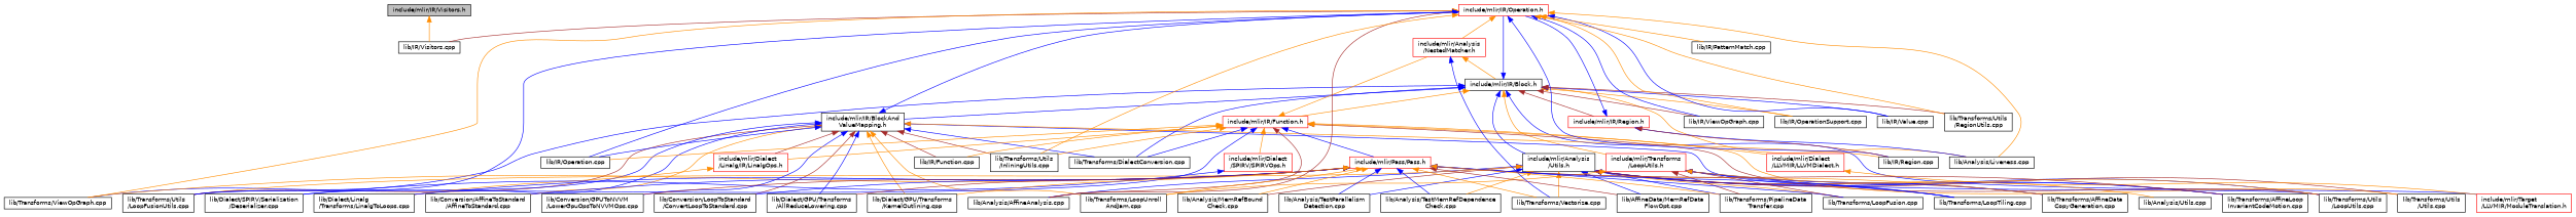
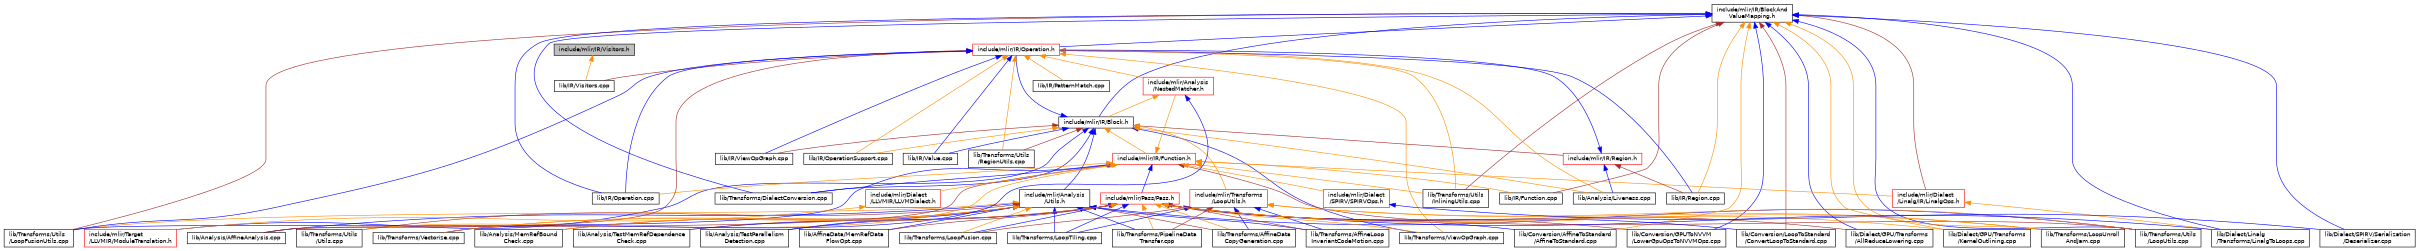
  digraph {
    node [color=black fontname=Helvetica fontsize=10 shape=record]
    edge [color=blue dir=back fontname=Helvetica fontsize=10 labelfontname=Helvetica labelfontsize=10 style=solid]
    n1 [fillcolor=grey75 fontcolor=black height=0.2 label="include/mlir/IR/Visitors.h" style=filled width=0.4]
    n2 [height=0.2 label="lib/IR/Visitors.cpp" width=0.4]
    n3 [height=0.2 label="include/mlir/IR/Block.h" width=0.4]
    n4 [height=0.2 label="include/mlir/Analysis\l/Utils.h" width=0.4]
    n5 [height=0.2 label="include/mlir/IR/BlockAnd\lValueMapping.h" width=0.4]
    n6 [height=0.2 label="lib/Transforms/DialectConversion.cpp" width=0.4]
    n7 [color=red height=0.2 label="include/mlir/IR/Function.h" width=0.4]
    n8 [color=red height=0.2 label="include/mlir/Target\l/LLVMIR/ModuleTranslation.h" width=0.4]
    n9 [height=0.2 label="lib/Transforms/ViewOpGraph.cpp" width=0.4]
    n10 [color=red height=0.2 label="include/mlir/IR/Operation.h" width=0.4]
    n11 [height=0.2 label="lib/Analysis/Liveness.cpp" width=0.4]
    n12 [height=0.2 label="lib/IR/ViewOpGraph.cpp" width=0.4]
    n13 [height=0.2 label="lib/IR/OperationSupport.cpp" width=0.4]
    n14 [height=0.2 label="lib/IR/Value.cpp" width=0.4]
    n15 [height=0.2 label="lib/Transforms/Utils\l/RegionUtils.cpp" width=0.4]
    n16 [color=red height=0.2 label="include/mlir/IR/Region.h" width=0.4]
    n17 [color=red height=0.2 label="include/mlir/Transforms\l/LoopUtils.h" width=0.4]
    n18 [height=0.2 label="lib/Analysis/AffineAnalysis.cpp" width=0.4]
    n19 [height=0.2 label="lib/Analysis/MemRefBound\lCheck.cpp" width=0.4]
    n20 [height=0.2 label="lib/Analysis/TestMemRefDependence\lCheck.cpp" width=0.4]
    n21 [height=0.2 label="lib/Analysis/TestParallelism\lDetection.cpp" width=0.4]
-   n22 [height=0.2 label="lib/Analysis/Utils.cpp" width=0.4]
    n23 [height=0.2 label="lib/Transforms/AffineData\lCopyGeneration.cpp" width=0.4]
    n24 [height=0.2 label="lib/Transforms/AffineLoop\lInvariantCodeMotion.cpp" width=0.4]
    n25 [height=0.2 label="lib/Transforms/LoopFusion.cpp" width=0.4]
    n26 [height=0.2 label="lib/Transforms/LoopTiling.cpp" width=0.4]
    n27 [height=0.2 label="lib/AffineData/MemRefData\lFlowOpt.cpp" width=0.4]
    n28 [height=0.2 label="lib/Transforms/PipelineData\lTransfer.cpp" width=0.4]
    n29 [height=0.2 label="lib/Transforms/Utils\l/LoopFusionUtils.cpp" width=0.4]
    n30 [height=0.2 label="lib/Transforms/Utils\l/LoopUtils.cpp" width=0.4]
    n31 [height=0.2 label="lib/Transforms/Utils\l/Utils.cpp" width=0.4]
    n32 [height=0.2 label="lib/Transforms/Vectorize.cpp" width=0.4]
    n33 [color=red height=0.2 label="include/mlir/Dialect\l/Linalg/IR/LinalgOps.h" width=0.4]
    n34 [height=0.2 label="lib/Dialect/Linalg\l/Transforms/LinalgToLoops.cpp" width=0.4]
    n35 [height=0.2 label="lib/Conversion/AffineToStandard\l/AffineToStandard.cpp" width=0.4]
    n36 [height=0.2 label="lib/Conversion/GPUToNVVM\l/LowerGpuOpsToNVVMOps.cpp" width=0.4]
    n37 [height=0.2 label="lib/Conversion/LoopToStandard\l/ConvertLoopToStandard.cpp" width=0.4]
    n38 [height=0.2 label="lib/Dialect/GPU/Transforms\l/AllReduceLowering.cpp" width=0.4]
    n39 [height=0.2 label="lib/Dialect/GPU/Transforms\l/KernelOutlining.cpp" width=0.4]
    n40 [height=0.2 label="lib/Dialect/SPIRV/Serialization\l/Deserializer.cpp" width=0.4]
    n41 [height=0.2 label="lib/IR/Function.cpp" width=0.4]
    n42 [height=0.2 label="lib/IR/Operation.cpp" width=0.4]
    n43 [height=0.2 label="lib/IR/Region.cpp" width=0.4]
    n44 [height=0.2 label="lib/Transforms/LoopUnroll\lAndJam.cpp" width=0.4]
    n45 [height=0.2 label="lib/Transforms/Utils\l/InliningUtils.cpp" width=0.4]
    n46 [color=red height=0.2 label="include/mlir/Analysis\l/NestedMatcher.h" width=0.4]
    n47 [color=red height=0.2 label="include/mlir/Dialect\l/LLVMIR/LLVMDialect.h" width=0.4]
    n48 [color=red height=0.2 label="include/mlir/Dialect\l/SPIRV/SPIRVOps.h" width=0.4]
    n49 [color=red height=0.2 label="include/mlir/Pass/Pass.h" width=0.4]
    n50 [height=0.2 label="lib/IR/PatternMatch.cpp" width=0.4]
    n1 -> n2 [color=darkorange]
    n3 -> n4
-   n3 -> n5
+   n5 -> n3
    n3 -> n6
    n3 -> n7 [color=darkorange]
    n3 -> n8
    n3 -> n9
    n3 -> n10
    n3 -> n11 [color=darkorange]
    n3 -> n12 [color=brown]
    n3 -> n13 [color=darkorange]
    n3 -> n14
    n3 -> n15 [color=brown]
    n3 -> n16 [color=brown]
    n3 -> n17 [color=darkorange]
    n4 -> n18
    n4 -> n19 [color=brown]
    n4 -> n20 [color=darkorange]
    n4 -> n21
-   n4 -> n22 [color=darkorange]
    n4 -> n23 [color=brown]
    n4 -> n24
    n4 -> n25 [color=darkorange]
    n4 -> n26
    n4 -> n27
    n4 -> n28
    n4 -> n29 [color=darkorange]
    n4 -> n30
    n4 -> n31 [color=brown]
    n4 -> n32 [color=darkorange]
    n5 -> n6
    n5 -> n10
    n5 -> n29 [color=brown]
    n5 -> n30
    n5 -> n33 [color=brown]
    n5 -> n34
    n5 -> n35 [color=darkorange]
    n5 -> n36
    n5 -> n37 [color=brown]
    n5 -> n38
    n5 -> n39 [color=darkorange]
    n5 -> n40
    n5 -> n41 [color=brown]
    n5 -> n42
    n5 -> n43 [color=darkorange]
    n5 -> n44 [color=darkorange]
    n5 -> n45 [color=brown]
    n7 -> n6
    n7 -> n18 [color=brown]
    n7 -> n29
    n7 -> n30 [color=brown]
    n7 -> n31 [color=darkorange]
    n7 -> n33 [color=darkorange]
    n7 -> n41 [color=darkorange]
    n7 -> n42 [color=darkorange]
    n7 -> n45 [color=darkorange]
    n7 -> n46 [color=darkorange]
    n7 -> n47 [color=darkorange]
    n7 -> n48 [color=darkorange]
    n7 -> n49
    n10 -> n2 [color=brown]
    n10 -> n9 [color=darkorange]
    n10 -> n11 [color=darkorange]
    n10 -> n12
    n10 -> n13 [color=darkorange]
    n10 -> n14
    n10 -> n15 [color=darkorange]
    n10 -> n18 [color=brown]
    n10 -> n29
    n10 -> n42
    n10 -> n43
    n10 -> n45 [color=darkorange]
    n10 -> n46 [color=darkorange]
    n10 -> n50 [color=darkorange]
    n16 -> n10
    n16 -> n11
    n16 -> n43 [color=brown]
    n17 -> n23
    n17 -> n24
    n17 -> n25 [color=brown]
    n17 -> n26
    n17 -> n28 [color=brown]
    n17 -> n30 [color=darkorange]
    n17 -> n44 [color=darkorange]
    n33 -> n34 [color=darkorange]
    n46 -> n3 [color=darkorange]
    n46 -> n32
    n47 -> n8 [color=darkorange]
    n48 -> n40
    n49 -> n9 [color=darkorange]
    n49 -> n19 [color=darkorange]
    n49 -> n20
    n49 -> n21
    n49 -> n23 [color=darkorange]
    n49 -> n24 [color=brown]
    n49 -> n25
    n49 -> n26
    n49 -> n27 [color=brown]
    n49 -> n28 [color=darkorange]
    n49 -> n32 [color=darkorange]
    n49 -> n34
    n49 -> n35
    n49 -> n36 [color=brown]
    n49 -> n37
    n49 -> n38 [color=brown]
    n49 -> n39 [color=darkorange]
    n49 -> n44 [color=darkorange]
  }
